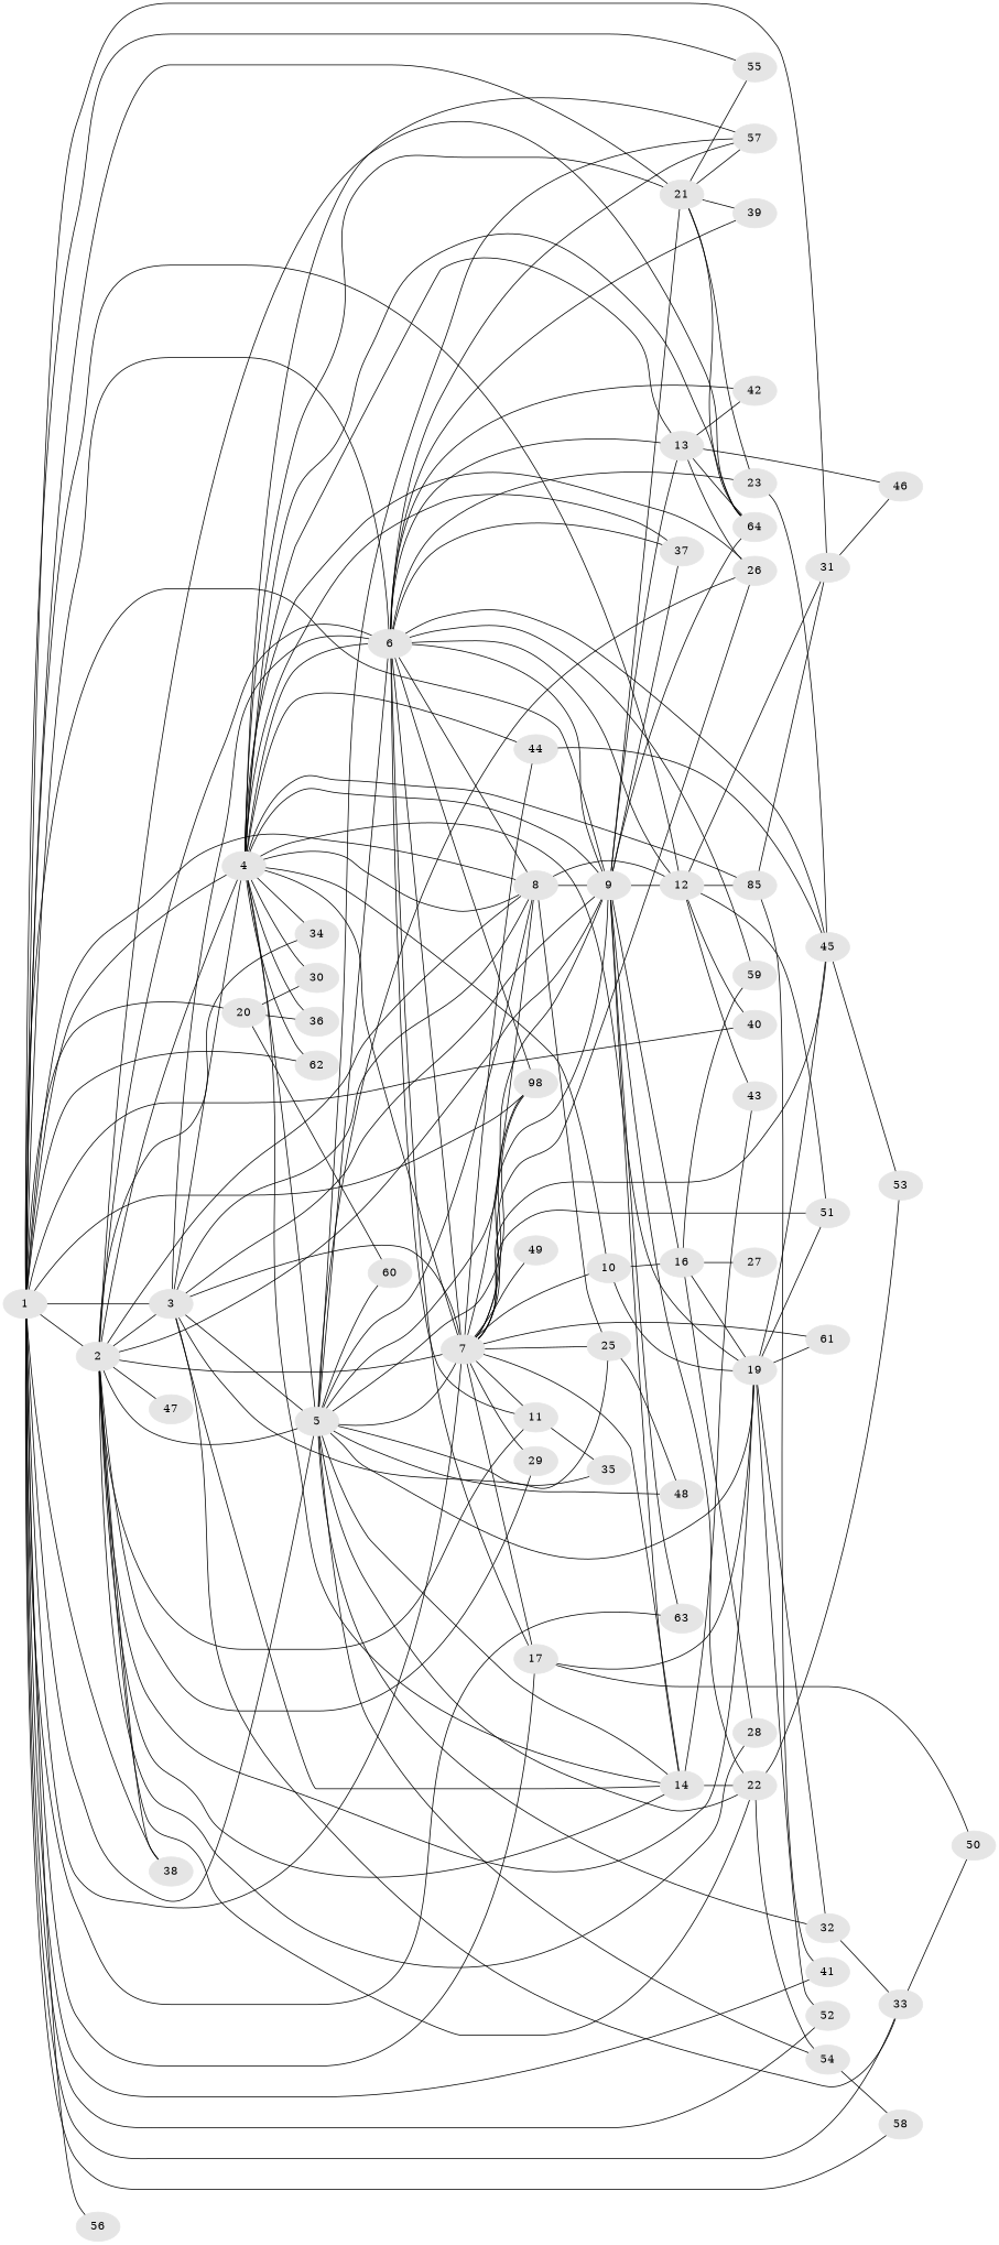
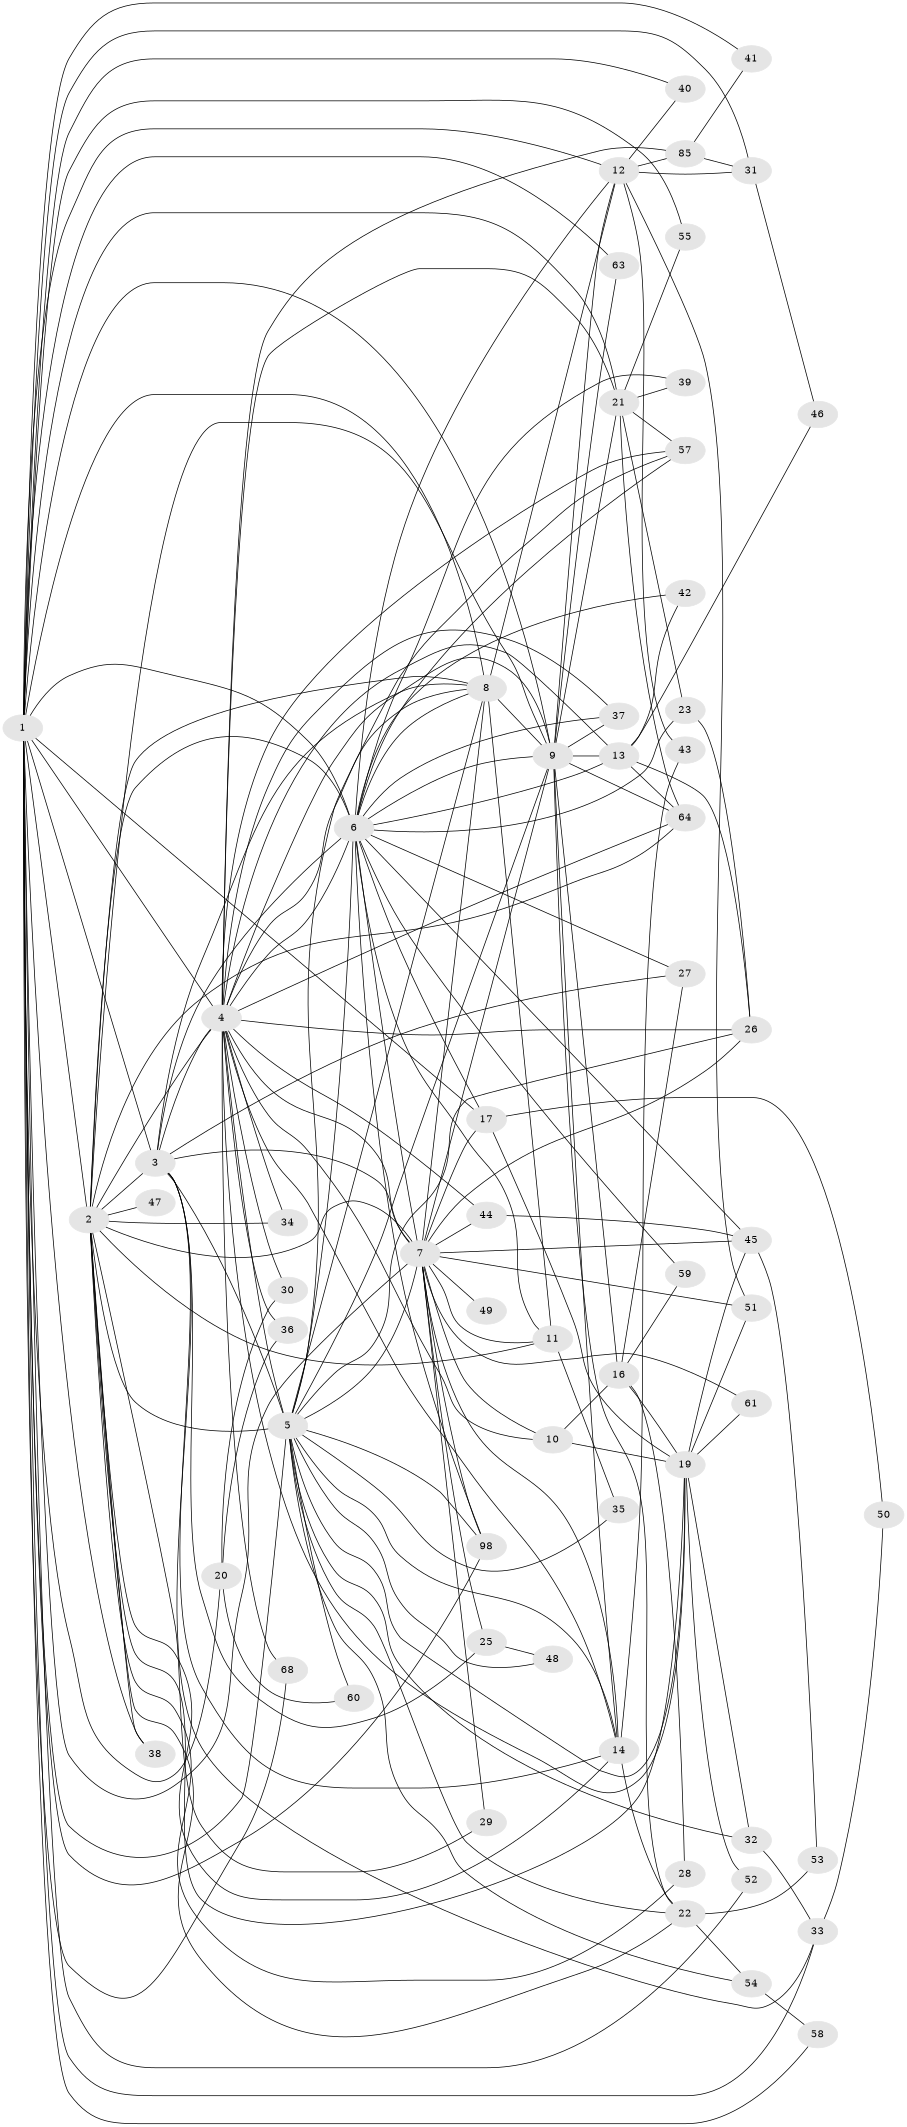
  graph {
    rankdir=LR
    node [color=gray90 style=filled]
    edge [weight=1.0]
    1
    2
    3
    4
    5
    6
    7
    8
    9
    12
    17
    n12 [label=98]
    20
    21
    31
    33
    38
    40
    41
    52
    55
-   56
    58
-   62
+   62 [label=68]
    63
    11
    14
    19
    22
    n30 [label=64]
    28
    29
    34
    47
    25
    10
    13
    n38 [label=85]
    26
    30
    36
    37
    44
    57
    32
    35
    48
    54
    60
    23
    27
    39
    42
    45
    59
    49
    61
    51
    16
    43
    50
    46
    53
    1 -- 2
    1 -- 3 [weight=2.0]
    1 -- 4
    1 -- 5 [weight=2.0]
    1 -- 6
    1 -- 7
    1 -- 8
    1 -- 9 [weight=2.0]
    1 -- 12
    1 -- 17 [weight=2.0]
    1 -- n12
    1 -- 20
    1 -- 21 [weight=2.0]
    1 -- 31
    1 -- 33
    1 -- 38
    1 -- 40
    1 -- 41
    1 -- 52
    1 -- 55
-   1 -- 56
    1 -- 58
    1 -- 62
    1 -- 63
    2 -- 3
    2 -- 4 [weight=2.0]
    2 -- 5
    2 -- 6
    2 -- 7
    2 -- 8 [weight=2.0]
    2 -- 9 [weight=2.0]
    2 -- 38
    2 -- 11 [weight=2.0]
    2 -- 14 [weight=2.0]
    2 -- 19
    2 -- 22
    2 -- n30 [weight=2.0]
    2 -- 28
    2 -- 29
    2 -- 34
    2 -- 47
    3 -- 4 [weight=2.0]
    3 -- 5
    3 -- 6 [weight=2.0]
    3 -- 7
    3 -- 8 [weight=2.0]
-   3 -- 9 [weight=2.0]
+   3 -- 27 [weight=2.0]
    3 -- 33
    3 -- 14 [weight=8.0]
    3 -- 25
    4 -- 5 [weight=2.0]
    4 -- 6
    4 -- 7
    4 -- 8
    4 -- 9 [weight=2.0]
    4 -- 21
    4 -- 62
    4 -- 14 [weight=2.0]
    4 -- 19
    4 -- n30
    4 -- 34
    4 -- 10
    4 -- 13
    4 -- n38
    4 -- 26
    4 -- 30
    4 -- 36
    4 -- 37
    4 -- 44
    4 -- 57
    5 -- 6 [weight=2.0]
    5 -- 7 [weight=2.0]
    5 -- 8
    5 -- 9 [weight=2.0]
    5 -- n12
    5 -- 14
    5 -- 19
    5 -- 22
    5 -- 26
    5 -- 57
    5 -- 32
    5 -- 35
    5 -- 48
    5 -- 54
    5 -- 60
    6 -- 7
    6 -- 8 [weight=4.0]
    6 -- 9 [weight=3.0]
    6 -- 12
    6 -- 17 [weight=2.0]
    6 -- n12
    6 -- 11
    6 -- 13
    6 -- 37
    6 -- 57
    6 -- 23
+   6 -- 27
    6 -- 39
    6 -- 42
    6 -- 45
    6 -- 59
    7 -- 8
    7 -- 9 [weight=2.0]
    7 -- 17
    7 -- n12
    7 -- 11
    7 -- 14
    7 -- 29
    7 -- 25
    7 -- 10
    7 -- 26
    7 -- 44
    7 -- 45
    7 -- 49
    7 -- 61
    7 -- 51
    8 -- 9 [weight=2.0]
    8 -- 12
-   8 -- 25
+   8 -- 11
    9 -- 12
    9 -- 21
    9 -- 63
    9 -- 14
    9 -- 22
    9 -- n30 [weight=7.0]
    9 -- 13 [weight=2.0]
    9 -- 37
    9 -- 16 [weight=2.0]
    12 -- 31
    12 -- 40
    12 -- n38 [weight=3.0]
    12 -- 51
    12 -- 43
    17 -- 19
    17 -- 50
    20 -- 30
    20 -- 36
    20 -- 60
    21 -- 55
    21 -- n30
    21 -- 57
    21 -- 23
    21 -- 39
    31 -- 46
    33 -- 50
    11 -- 35
    14 -- 22 [weight=2.0]
    14 -- 43
    19 -- 52
    19 -- 32
    19 -- 45
    19 -- 61
    19 -- 51
    22 -- 54
    22 -- 53
    25 -- 48
    10 -- 19
    10 -- 16
    13 -- n30
    13 -- 26
    13 -- 42
    13 -- 46
    n38 -- 31
    n38 -- 41
    44 -- 45
    32 -- 33
    54 -- 58
-   23 -- 45
+   23 -- 26
    45 -- 53
    16 -- 19
    16 -- 28
    16 -- 27
    16 -- 59
  }
